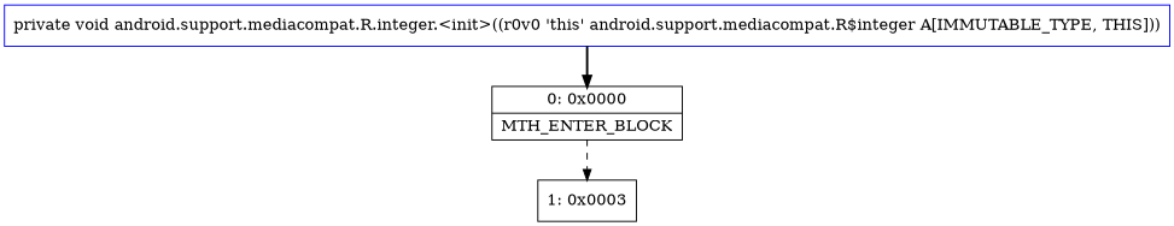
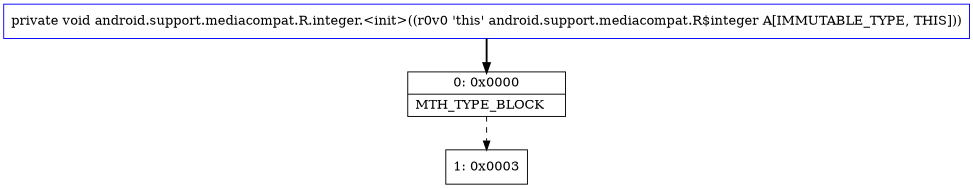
  digraph {
    node [color=black shape=record]
-   n1 [label="{0\:\ 0x0000|MTH_ENTER_BLOCK\l}"]
+   n1 [label="{0\:\ 0x0000|MTH_TYPE_BLOCK\l}"]
    n2 [label="{1\:\ 0x0003}"]
    n3 [label="{private void android.support.mediacompat.R.integer.\<init\>((r0v0 'this' android.support.mediacompat.R$integer A[IMMUTABLE_TYPE, THIS])) }" color=blue]
    subgraph cluster_1 {
      label="R(0)"
    }
    n1 -> n2 [style=dashed]
    n3 -> n1 [style=bold]
  }
